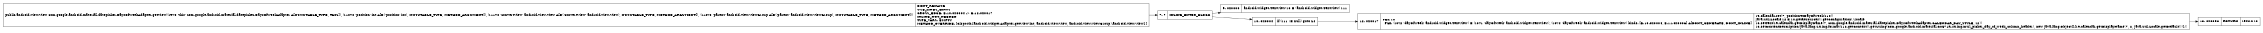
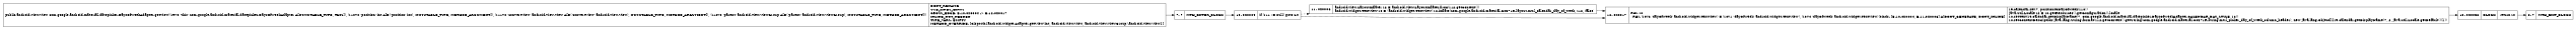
  digraph {
    rankdir=LR
    node [shape=record]
-   n1 [label="{7\:\ ?|INLINE_ENTER_BLOCK\l}"]
-   n2 [label="{9\:\ 0x0000|android.widget.TextView r0 = (android.widget.TextView) r11\l}"]
+   n1 [label="{7\:\ ?|MTH_ENTER_BLOCK\l}"]
    n3 [label="{10\:\ 0x0004|if (r11 != null) goto L4\l}"]
+   n4 [label="{11\:\ 0x0006|android.view.LayoutInflater r2 = android.view.LayoutInflater.from(r12.getContext())\landroid.widget.TextView r0 = (android.widget.TextView) r2.inflate(com.google.android.material.C0571R.layout.mtrl_calendar_day_of_week, r12, false)\l}"]
    n5 [label="{12\:\ 0x0017|PHI: r0 \l  PHI: (r0v2 'dayOfWeek' android.widget.TextView) = (r0v1 'dayOfWeek' android.widget.TextView), (r0v4 'dayOfWeek' android.widget.TextView) binds: [B:10:0x0004, B:11:0x0006] A[DONT_GENERATE, DONT_INLINE]\l|r9.calendar.set(7, positionToDayOfWeek(r10))\ljava.util.Locale r2 = r0.getResources().getConfiguration().locale\lr0.setText(r9.calendar.getDisplayName(7, com.google.android.material.datepicker.DaysOfWeekAdapter.CALENDAR_DAY_STYLE, r2))\lr0.setContentDescription(java.lang.String.format(r12.getContext().getString(com.google.android.material.C0571R.string.mtrl_picker_day_of_week_column_header), new java.lang.Object[]\{r9.calendar.getDisplayName(7, 2, java.util.Locale.getDefault())\}))\l}"]
-   n6 [label="{13\:\ 0x0058|RETURN\l|return r0\l}"]
+   n6 [label="{13\:\ 0x0058|BLOCK\l|return r0\l}"]
+   n7 [label="{8\:\ ?|MTH_EXIT_BLOCK\l}"]
    n8 [label="{public android.view.View com.google.android.material.datepicker.DaysOfWeekAdapter.getView((r9v0 'this' com.google.android.material.datepicker.DaysOfWeekAdapter A[IMMUTABLE_TYPE, THIS]), (r10v0 'position' int A[D('position' int), IMMUTABLE_TYPE, METHOD_ARGUMENT]), (r11v0 'convertView' android.view.View A[D('convertView' android.view.View), IMMUTABLE_TYPE, METHOD_ARGUMENT]), (r12v0 'parent' android.view.ViewGroup A[D('parent' android.view.ViewGroup), IMMUTABLE_TYPE, METHOD_ARGUMENT]))  | DONT_RENAME\lUSE_LINES_HINTS\lCROSS_EDGE: B:10:0x0004 \-\> B:12:0x0017\lINLINE_NOT_NEEDED\lTYPE_VARS: EMPTY\lMETHOD_OVERRIDE: [ClspMth\{android.widget.Adapter.getView(int, android.view.View, android.view.ViewGroup):android.view.View\}]\l}"]
-   n1 -> n2
    n1 -> n3
+   n3 -> n4 [style=dashed]
    n3 -> n5
+   n4 -> n5
    n5 -> n6
+   n6 -> n7
    n8 -> n1
  }
